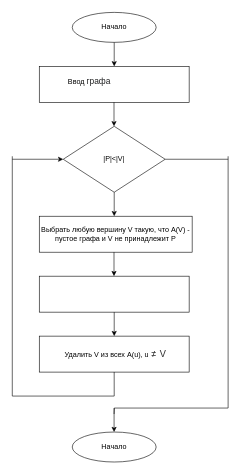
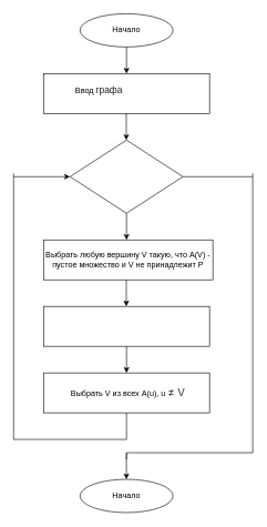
  <mxCell id="0" />
  <mxCell id="1" parent="0" />
  <mxCell id="2" value="" style="ellipse;whiteSpace=wrap;html=1;" vertex="1" parent="1"><mxGeometry x="120" y="20" width="140" height="50" as="geometry" /></mxCell>
  <mxCell id="3" value="" style="endArrow=classic;html=1;rounded=0;exitX=0.5;exitY=1;exitDx=0;exitDy=0;" edge="1" parent="1" source="2"><mxGeometry width="50" height="50" relative="1" as="geometry"><mxPoint x="210" y="180" as="sourcePoint" /><mxPoint x="190" y="110" as="targetPoint" /></mxGeometry></mxCell>
  <mxCell id="4" value="" style="rounded=0;whiteSpace=wrap;html=1;" vertex="1" parent="1"><mxGeometry x="65" y="110" width="250" height="60" as="geometry" /></mxCell>
  <mxCell id="5" value="" style="endArrow=classic;html=1;rounded=0;exitX=0.5;exitY=1;exitDx=0;exitDy=0;" edge="1" parent="1"><mxGeometry width="50" height="50" relative="1" as="geometry"><mxPoint x="189.66" y="170" as="sourcePoint" /><mxPoint x="189.66" y="210" as="targetPoint" /></mxGeometry></mxCell>
  <mxCell id="6" value="Начало" style="text;html=1;align=center;verticalAlign=middle;whiteSpace=wrap;rounded=0;" vertex="1" parent="1"><mxGeometry x="160" y="30" width="60" height="30" as="geometry" /></mxCell>
  <mxCell id="7" value="Ввод&amp;nbsp;&lt;span style=&quot;color: rgb(32, 33, 34); font-family: sans-serif; font-size: 14px; text-align: start; background-color: rgb(255, 255, 255);&quot;&gt;графа&amp;nbsp;&lt;/span&gt;&lt;span style=&quot;text-wrap-mode: nowrap; color: rgb(32, 33, 34); font-family: sans-serif; font-size: 14px; text-align: start; background-color: rgb(255, 255, 255);&quot; class=&quot;mwe-math-element mwe-math-element-inline&quot;&gt;&lt;span style=&quot;display: none; clip: rect(1px, 1px, 1px, 1px); overflow: hidden; position: absolute; width: 1px; height: 1px; opacity: 0;&quot; class=&quot;mwe-math-mathml-inline mwe-math-mathml-a11y&quot;&gt;&lt;math xmlns=&quot;http://www.w3.org/1998/Math/MathML&quot;&gt;&lt;mrow class=&quot;MJX-TeXAtom-ORD&quot;&gt;&lt;mstyle scriptlevel=&quot;0&quot; displaystyle=&quot;true&quot;&gt;&lt;mi&gt;G&lt;/mi&gt;&lt;mo&gt;=&lt;/mo&gt;&lt;mo stretchy=&quot;false&quot;&gt;(&lt;/mo&gt;&lt;mi&gt;V&lt;/mi&gt;&lt;mo&gt;,&lt;/mo&gt;&lt;mi&gt;E&lt;/mi&gt;&lt;mo stretchy=&quot;false&quot;&gt;)&lt;/mo&gt;&lt;/mstyle&gt;&lt;/mrow&gt;&lt;/math&gt;&lt;/span&gt;&lt;img style=&quot;border: 0px; vertical-align: -0.838ex; margin: 0px; display: inline-block; --ruwiki-background-color-blue150: #dcebff; --ruwiki-background-color-blue200: #cfe3ff; width: 11.331ex; height: 2.843ex;&quot; alt=&quot;{\displaystyle G=(V,E)}&quot; aria-hidden=&quot;true&quot; class=&quot;mwe-math-fallback-image-inline mw-invert skin-invert&quot; src=&quot;https://wikimedia.org/api/rest_v1/media/math/render/svg/644a8d85ee410b6159ca2bdb5dcb9097e2c8f182&quot;&gt;&lt;/span&gt;" style="text;html=1;align=center;verticalAlign=middle;whiteSpace=wrap;rounded=0;" vertex="1" parent="1"><mxGeometry x="65" y="110" width="255" height="60" as="geometry" /></mxCell>
  <mxCell id="8" value="" style="rhombus;whiteSpace=wrap;html=1;" vertex="1" parent="1"><mxGeometry x="105" y="210" width="170" height="110" as="geometry" /></mxCell>
- <mxCell id="9" value="|P|&amp;lt;|V|" style="text;html=1;align=center;verticalAlign=middle;whiteSpace=wrap;rounded=0;" vertex="1" parent="1"><mxGeometry x="130" y="240" width="120" height="50" as="geometry" /></mxCell>
  <mxCell id="10" value="" style="endArrow=classic;html=1;rounded=0;exitX=0.5;exitY=1;exitDx=0;exitDy=0;" edge="1" parent="1"><mxGeometry width="50" height="50" relative="1" as="geometry"><mxPoint x="190" y="320" as="sourcePoint" /><mxPoint x="190" y="360" as="targetPoint" /></mxGeometry></mxCell>
- <mxCell id="11" value="Выбрать любую вершину V такую, что A(V) - пустое графа и V не принадлежит P" style="rounded=0;whiteSpace=wrap;html=1;" vertex="1" parent="1"><mxGeometry x="65" y="360" width="255" height="60" as="geometry" /></mxCell>
+ <mxCell id="11" value="Выбрать любую вершину V такую, что A(V) - пустое множество и V не принадлежит P" style="rounded=0;whiteSpace=wrap;html=1;" vertex="1" parent="1"><mxGeometry x="65" y="360" width="255" height="60" as="geometry" /></mxCell>
  <mxCell id="12" value="" style="endArrow=classic;html=1;rounded=0;exitX=0.5;exitY=1;exitDx=0;exitDy=0;" edge="1" parent="1"><mxGeometry width="50" height="50" relative="1" as="geometry"><mxPoint x="189.66" y="420" as="sourcePoint" /><mxPoint x="189.66" y="460" as="targetPoint" /></mxGeometry></mxCell>
  <mxCell id="13" value="" style="rounded=0;whiteSpace=wrap;html=1;" vertex="1" parent="1"><mxGeometry x="65" y="460" width="250" height="60" as="geometry" /></mxCell>
  <mxCell id="14" value="&lt;img alt=&quot;{\displaystyle P\gets P,v}&quot; src=&quot;https://wikimedia.org/api/rest_v1/media/math/render/svg/1ca75fa5b77e846e7298ed8866cb73112a910b86&quot;&gt;" style="text;html=1;align=center;verticalAlign=middle;whiteSpace=wrap;rounded=0;" vertex="1" parent="1"><mxGeometry x="65" y="460" width="255" height="60" as="geometry" /></mxCell>
  <mxCell id="15" value="" style="endArrow=classic;html=1;rounded=0;exitX=0.5;exitY=1;exitDx=0;exitDy=0;" edge="1" parent="1"><mxGeometry width="50" height="50" relative="1" as="geometry"><mxPoint x="190" y="520" as="sourcePoint" /><mxPoint x="190" y="560" as="targetPoint" /></mxGeometry></mxCell>
  <mxCell id="16" value="" style="rounded=0;whiteSpace=wrap;html=1;" vertex="1" parent="1"><mxGeometry x="65" y="560" width="250" height="60" as="geometry" /></mxCell>
- <mxCell id="17" value="Удалить V из всех A(u), u&amp;nbsp;&lt;span style=&quot;color: rgb(51, 51, 51); font-family: &amp;quot;YS Text&amp;quot;, -apple-system, BlinkMacSystemFont, Arial, Helvetica, &amp;quot;Arial Unicode MS&amp;quot;, sans-serif; font-size: 16px; text-align: left; background-color: rgb(255, 255, 255);&quot;&gt;≠ V&lt;/span&gt;" style="text;html=1;align=center;verticalAlign=middle;whiteSpace=wrap;rounded=0;" vertex="1" parent="1"><mxGeometry x="65" y="560" width="255" height="60" as="geometry" /></mxCell>
+ <mxCell id="17" value="Выбрать V из всех A(u), u&amp;nbsp;&lt;span style=&quot;color: rgb(51, 51, 51); font-family: &amp;quot;YS Text&amp;quot;, -apple-system, BlinkMacSystemFont, Arial, Helvetica, &amp;quot;Arial Unicode MS&amp;quot;, sans-serif; font-size: 16px; text-align: left; background-color: rgb(255, 255, 255);&quot;&gt;≠ V&lt;/span&gt;" style="text;html=1;align=center;verticalAlign=middle;whiteSpace=wrap;rounded=0;" vertex="1" parent="1"><mxGeometry x="65" y="560" width="255" height="60" as="geometry" /></mxCell>
  <mxCell id="18" value="" style="endArrow=none;html=1;rounded=0;entryX=0.49;entryY=0.998;entryDx=0;entryDy=0;entryPerimeter=0;" edge="1" parent="1" target="17"><mxGeometry width="50" height="50" relative="1" as="geometry"><mxPoint x="190" y="660" as="sourcePoint" /><mxPoint x="220" y="710" as="targetPoint" /></mxGeometry></mxCell>
  <mxCell id="19" value="" style="endArrow=none;html=1;rounded=0;" edge="1" parent="1"><mxGeometry width="50" height="50" relative="1" as="geometry"><mxPoint x="20" y="660" as="sourcePoint" /><mxPoint x="190" y="660" as="targetPoint" /></mxGeometry></mxCell>
  <mxCell id="20" value="" style="endArrow=none;html=1;rounded=0;" edge="1" parent="1"><mxGeometry width="50" height="50" relative="1" as="geometry"><mxPoint x="20" y="660" as="sourcePoint" /><mxPoint x="20" y="260" as="targetPoint" /></mxGeometry></mxCell>
  <mxCell id="21" value="" style="endArrow=classic;html=1;rounded=0;entryX=0;entryY=0.5;entryDx=0;entryDy=0;" edge="1" parent="1" target="8"><mxGeometry width="50" height="50" relative="1" as="geometry"><mxPoint x="20" y="265" as="sourcePoint" /><mxPoint x="90" y="270" as="targetPoint" /></mxGeometry></mxCell>
  <mxCell id="22" value="" style="endArrow=none;html=1;rounded=0;exitX=1;exitY=0.5;exitDx=0;exitDy=0;" edge="1" parent="1" source="8"><mxGeometry width="50" height="50" relative="1" as="geometry"><mxPoint x="350" y="290" as="sourcePoint" /><mxPoint x="380" y="265" as="targetPoint" /></mxGeometry></mxCell>
  <mxCell id="23" value="" style="endArrow=none;html=1;rounded=0;" edge="1" parent="1"><mxGeometry width="50" height="50" relative="1" as="geometry"><mxPoint x="380" y="680" as="sourcePoint" /><mxPoint x="380" y="260" as="targetPoint" /></mxGeometry></mxCell>
  <mxCell id="24" value="" style="endArrow=none;html=1;rounded=0;" edge="1" parent="1"><mxGeometry width="50" height="50" relative="1" as="geometry"><mxPoint x="190" y="680" as="sourcePoint" /><mxPoint x="380" y="680" as="targetPoint" /></mxGeometry></mxCell>
  <mxCell id="25" value="" style="ellipse;whiteSpace=wrap;html=1;" vertex="1" parent="1"><mxGeometry x="120" y="720" width="140" height="50" as="geometry" /></mxCell>
  <mxCell id="26" value="" style="endArrow=classic;html=1;rounded=0;" edge="1" parent="1"><mxGeometry width="50" height="50" relative="1" as="geometry"><mxPoint x="189.8" y="690" as="sourcePoint" /><mxPoint x="189.8" y="720" as="targetPoint" /><Array as="points"><mxPoint x="190" y="680" /><mxPoint x="189.8" y="690" /></Array></mxGeometry></mxCell>
  <mxCell id="27" value="Начало" style="text;html=1;align=center;verticalAlign=middle;whiteSpace=wrap;rounded=0;" vertex="1" parent="1"><mxGeometry x="160" y="730" width="60" height="30" as="geometry" /></mxCell>
